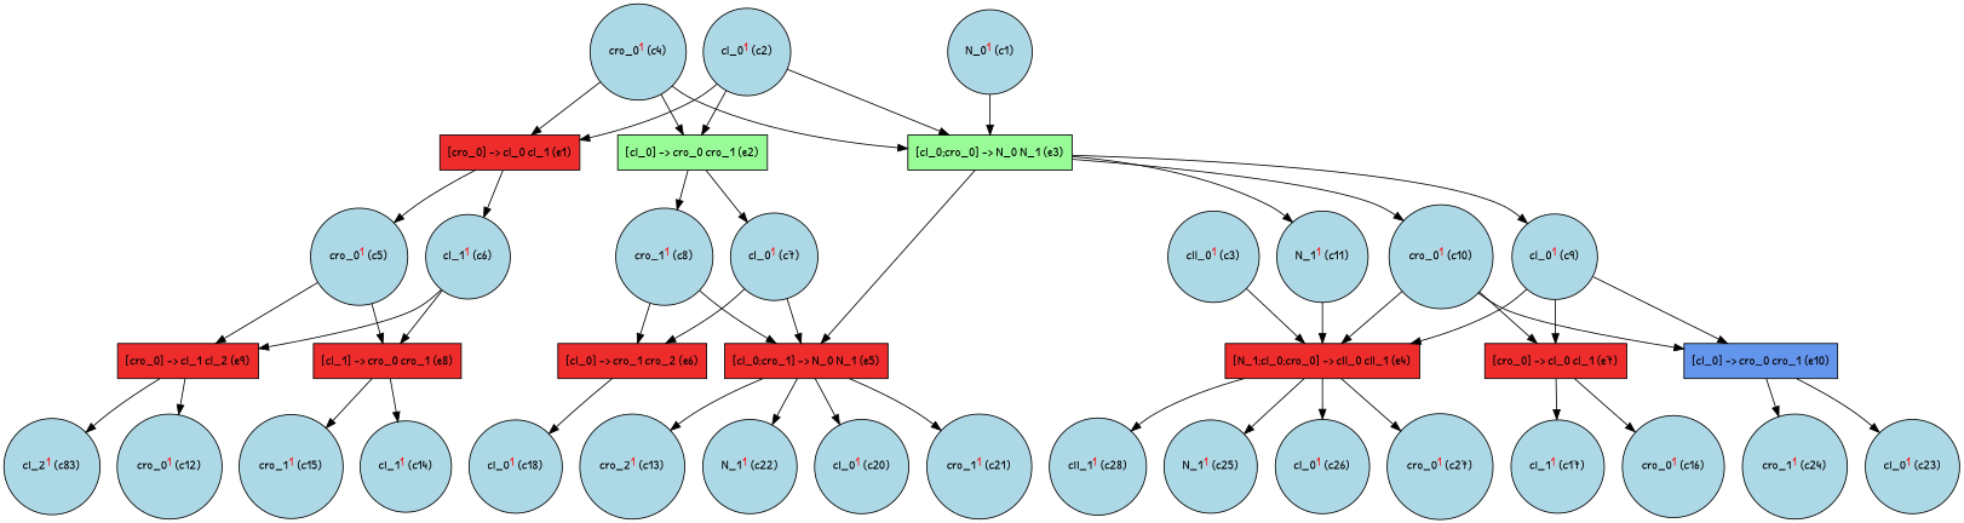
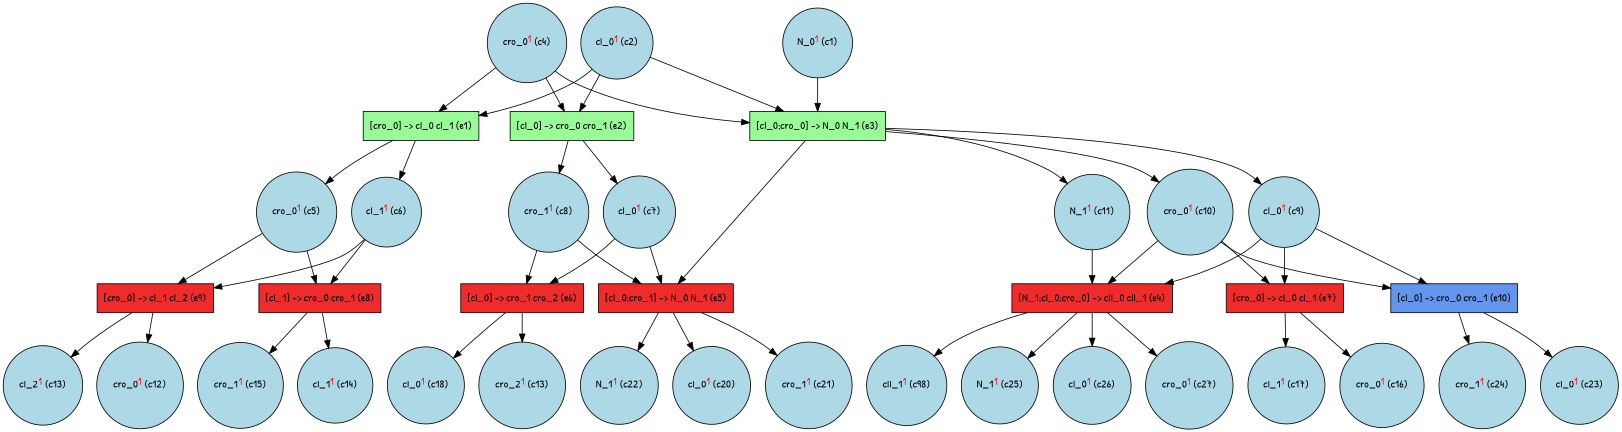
  digraph {
    fontname="Patrick Hand"
    node [fillcolor=lightblue fontname="Patrick Hand" shape=circle style=filled]
    edge [fontname="Patrick Hand"]
    n1 [label=<N_0<FONT COLOR="red"><SUP>1</SUP></FONT>&nbsp;(c1)>]
    n2 [fillcolor=palegreen label="[cI_0;cro_0] -> N_0 N_1 (e3)" shape=box]
    n3 [color=black fillcolor=firebrick2 label="[cI_0;cro_1] -> N_0 N_1 (e5)" shape=box]
    n4 [label=<cI_0<FONT COLOR="red"><SUP>1</SUP></FONT>&nbsp;(c20)>]
    n5 [label=<cro_1<FONT COLOR="red"><SUP>1</SUP></FONT>&nbsp;(c21)>]
    n6 [label=<N_1<FONT COLOR="red"><SUP>1</SUP></FONT>&nbsp;(c22)>]
    n7 [label=<cI_0<FONT COLOR="red"><SUP>1</SUP></FONT>&nbsp;(c9)>]
    n8 [label=<cro_0<FONT COLOR="red"><SUP>1</SUP></FONT>&nbsp;(c10)>]
    n9 [label=<N_1<FONT COLOR="red"><SUP>1</SUP></FONT>&nbsp;(c11)>]
    n10 [color=black fillcolor=firebrick2 label="[N_1;cI_0;cro_0] -> cII_0 cII_1 (e4)" shape=box]
    n11 [color=black fillcolor=cornflowerblue label="[cI_0] -> cro_0 cro_1 (e10)" shape=box]
    n12 [color=black fillcolor=firebrick2 label="[cro_0] -> cI_0 cI_1 (e7)" shape=box]
    n13 [label=<cI_0<FONT COLOR="red"><SUP>1</SUP></FONT>&nbsp;(c2)>]
    n14 [fillcolor=palegreen label="[cI_0] -> cro_0 cro_1 (e2)" shape=box]
-   n15 [fillcolor=firebrick2 label="[cro_0] -> cI_0 cI_1 (e1)" shape=box]
+   n15 [fillcolor=palegreen label="[cro_0] -> cI_0 cI_1 (e1)" shape=box]
    n16 [label=<cI_0<FONT COLOR="red"><SUP>1</SUP></FONT>&nbsp;(c7)>]
    n17 [label=<cro_1<FONT COLOR="red"><SUP>1</SUP></FONT>&nbsp;(c8)>]
    n18 [label=<cro_0<FONT COLOR="red"><SUP>1</SUP></FONT>&nbsp;(c5)>]
    n19 [label=<cI_1<FONT COLOR="red"><SUP>1</SUP></FONT>&nbsp;(c6)>]
    n20 [color=black fillcolor=firebrick2 label="[cI_0] -> cro_1 cro_2 (e6)" shape=box]
    n21 [color=black fillcolor=firebrick2 label="[cI_1] -> cro_0 cro_1 (e8)" shape=box]
    n22 [color=black fillcolor=firebrick2 label="[cro_0] -> cI_1 cI_2 (e9)" shape=box]
-   n23 [label=<cII_0<FONT COLOR="red"><SUP>1</SUP></FONT>&nbsp;(c3)>]
    n24 [label=<N_1<FONT COLOR="red"><SUP>1</SUP></FONT>&nbsp;(c25)>]
    n25 [label=<cI_0<FONT COLOR="red"><SUP>1</SUP></FONT>&nbsp;(c26)>]
    n26 [label=<cro_0<FONT COLOR="red"><SUP>1</SUP></FONT>&nbsp;(c27)>]
-   n27 [label=<cII_1<FONT COLOR="red"><SUP>1</SUP></FONT>&nbsp;(c28)>]
+   n27 [label=<cII_1<FONT COLOR="red"><SUP>1</SUP></FONT>&nbsp;(c98)>]
    n28 [label=<cro_0<FONT COLOR="red"><SUP>1</SUP></FONT>&nbsp;(c4)>]
    n29 [label=<cI_1<FONT COLOR="red"><SUP>1</SUP></FONT>&nbsp;(c14)>]
    n30 [label=<cro_1<FONT COLOR="red"><SUP>1</SUP></FONT>&nbsp;(c15)>]
    n31 [label=<cro_0<FONT COLOR="red"><SUP>1</SUP></FONT>&nbsp;(c12)>]
-   n32 [label=<cI_2<FONT COLOR="red"><SUP>1</SUP></FONT>&nbsp;(c83)>]
+   n32 [label=<cI_2<FONT COLOR="red"><SUP>1</SUP></FONT>&nbsp;(c13)>]
    n33 [label=<cI_0<FONT COLOR="red"><SUP>1</SUP></FONT>&nbsp;(c18)>]
    n34 [label=<cro_2<FONT COLOR="red"><SUP>1</SUP></FONT>&nbsp;(c13)>]
    n35 [label=<cI_0<FONT COLOR="red"><SUP>1</SUP></FONT>&nbsp;(c23)>]
    n36 [label=<cro_1<FONT COLOR="red"><SUP>1</SUP></FONT>&nbsp;(c24)>]
    n37 [label=<cro_0<FONT COLOR="red"><SUP>1</SUP></FONT>&nbsp;(c16)>]
    n38 [label=<cI_1<FONT COLOR="red"><SUP>1</SUP></FONT>&nbsp;(c17)>]
    n1 -> n2
    n2 -> n3
    n2 -> n7
    n2 -> n8
    n2 -> n9
    n3 -> n4
    n3 -> n5
    n3 -> n6
    n7 -> n10
    n7 -> n11
    n7 -> n12
    n8 -> n10
    n8 -> n11
    n8 -> n12
    n9 -> n10
    n10 -> n24
    n10 -> n25
    n10 -> n26
    n10 -> n27
    n11 -> n35
    n11 -> n36
    n12 -> n37
    n12 -> n38
    n13 -> n2
    n13 -> n14
    n13 -> n15
    n14 -> n16
    n14 -> n17
    n15 -> n18
    n15 -> n19
    n16 -> n3
    n16 -> n20
    n17 -> n3
    n17 -> n20
    n18 -> n21
    n18 -> n22
    n19 -> n21
    n19 -> n22
    n20 -> n33
-   n3 -> n34
+   n20 -> n34
    n21 -> n29
    n21 -> n30
    n22 -> n31
    n22 -> n32
-   n23 -> n10
    n28 -> n2
    n28 -> n14
    n28 -> n15
  }
